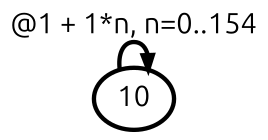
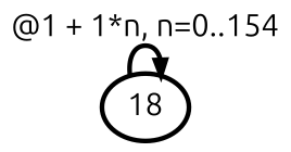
  digraph {
    rankdir=LR
    fontname=Ubuntu
-   10 [fontsize=20 penwidth=3 shape=oval style=rounded fontname=Ubuntu]
+   10 [fontsize=20 penwidth=3 shape=oval style=rounded fontname=Ubuntu label=18]
    10 -> 10 [arrowsize=1 color=black fontsize=20 label="@1 + 1*n, n=0..154" penwidth=3 style=bold fontname=Ubuntu]
  }
